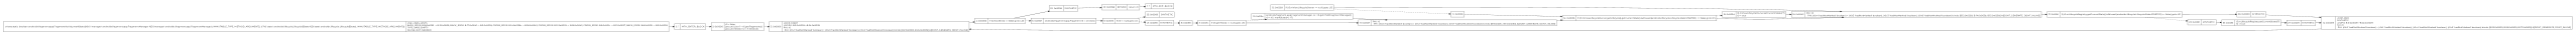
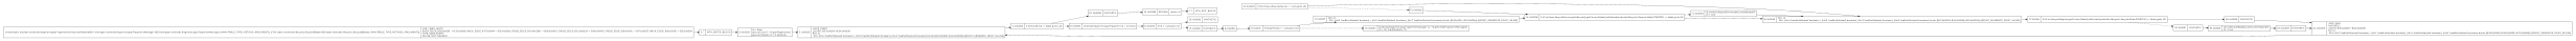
  digraph {
    fontname=Montserrat
    rankdir=LR
    node [fontname=Montserrat shape=record]
    edge [fontname=Montserrat]
    n1 [label="{0\:\ ?|MTH_ENTER_BLOCK\l}"]
    n2 [label="{2\:\ 0x0000|r0 = false\ljava.util.List r1 = r6.getFragments()\ljava.util.Iterator r2 = r1.iterator()\l}"]
    n3 [label="{3\:\ 0x0009|LOOP_START\lLOOP:0: B:3:0x0009\-\>B:24:0x0009\lPHI: r0 \l  PHI: (r0v1 'hadNotMarked' boolean) = (r0v0 'hadNotMarked' boolean), (r0v2 'hadNotMarked' boolean) binds: [B:2:0x0000, B:24:0x0009] A[DONT_GENERATE, DONT_INLINE]\l}"]
    n4 [label="{4\:\ 0x000d|if (r2.hasNext() == false) goto L23\l}"]
    n5 [label="{5\:\ 0x000f|androidx.fragment.app.Fragment r3 = r2.next()\l}"]
    n6 [label="{22\:\ 0x0058|SYNTHETIC\l}"]
    n7 [label="{6\:\ 0x0015|if (r3 != null) goto L6\l}"]
    n8 [label="{20\:\ 0x0058|RETURN\l|return r0\l}"]
    n9 [label="{21\:\ 0x0018|SYNTHETIC\l}"]
    n10 [label="{25\:\ 0x0009|SYNTHETIC\l}"]
    n11 [label="{8\:\ 0x0018}"]
    n12 [label="{9\:\ 0x001c|if (r3.getHost() == null) goto L10\l}"]
    n13 [label="{10\:\ 0x001e|androidx.fragment.app.FragmentManager r4 = r3.getChildFragmentManager()\lr0 = r0 \| markState(r4, r7)\l}"]
    n14 [label="{11\:\ 0x0027|PHI: r0 \l  PHI: (r0v3 'hadNotMarked' boolean) = (r0v1 'hadNotMarked' boolean), (r0v7 'hadNotMarked' boolean) binds: [B:9:0x001c, B:10:0x001e] A[DONT_GENERATE, DONT_INLINE]\l}"]
    n15 [label="{14\:\ 0x003b|if (r3.mViewLifecycleOwner.getLifecycle().getCurrentState().isAtLeast(androidx.lifecycle.Lifecycle.State.STARTED) == false) goto L15\l}"]
    n16 [label="{12\:\ 0x0029|if (r3.mViewLifecycleOwner == null) goto L15\l}"]
    n17 [label="{13\:\ 0x002b}"]
    n18 [label="{16\:\ 0x0043|PHI: r0 \l  PHI: (r0v4 'hadNotMarked' boolean) = (r0v3 'hadNotMarked' boolean), (r0v3 'hadNotMarked' boolean), (r0v6 'hadNotMarked' boolean) binds: [B:12:0x0029, B:14:0x003b, B:15:0x003d] A[DONT_GENERATE, DONT_INLINE]\l}"]
    n19 [label="{17\:\ 0x004f|if (r3.mLifecycleRegistry.getCurrentState().isAtLeast(androidx.lifecycle.Lifecycle.State.STARTED) == false) goto L21\l}"]
    n20 [label="{15\:\ 0x003d|r3.mViewLifecycleOwner.setCurrentState(r7)\lr0 = true\l}"]
    n21 [label="{23\:\ 0x0051|SYNTHETIC\l}"]
    n22 [label="{26\:\ 0x0009|SYNTHETIC\l}"]
    n23 [label="{18\:\ 0x0051|r3.mLifecycleRegistry.setCurrentState(r7)\lr0 = true\l}"]
    n24 [label="{24\:\ 0x0009|LOOP_END\lSYNTHETIC\lLOOP:0: B:3:0x0009\-\>B:24:0x0009\lPHI: r0 \l  PHI: (r0v2 'hadNotMarked' boolean) = (r0v1 'hadNotMarked' boolean), (r0v4 'hadNotMarked' boolean), (r0v5 'hadNotMarked' boolean) binds: [B:25:0x0009, B:26:0x0009, B:27:0x0009] A[DONT_GENERATE, DONT_INLINE]\l}"]
    n25 [label="{27\:\ 0x0009|SYNTHETIC\l}"]
    n26 [label="{1\:\ ?|MTH_EXIT_BLOCK\l}"]
    n27 [label="{private static boolean androidx.fragment.app.FragmentActivity.markState((r6v0 'manager' androidx.fragment.app.FragmentManager A[D('manager' androidx.fragment.app.FragmentManager), IMMUTABLE_TYPE, METHOD_ARGUMENT]), (r7v0 'state' androidx.lifecycle.Lifecycle$State A[D('state' androidx.lifecycle.Lifecycle$State), IMMUTABLE_TYPE, METHOD_ARGUMENT]))  | USE_LINES_HINTS\lBACK_EDGE: B:18:0x0051 \-\> B:3:0x0009, BACK_EDGE: B:17:0x004f \-\> B:3:0x0009, CROSS_EDGE: B:14:0x003b \-\> B:16:0x0043, CROSS_EDGE: B:12:0x0029 \-\> B:16:0x0043, CROSS_EDGE: B:9:0x001c \-\> B:11:0x0027, BACK_EDGE: B:6:0x0015 \-\> B:3:0x0009\lTYPE_VARS: EMPTY\lINLINE_NOT_NEEDED\l}"]
    n1 -> n2
    n2 -> n3
    n3 -> n4
    n4 -> n5 [style=dashed]
    n4 -> n6
    n5 -> n7
    n6 -> n8
    n7 -> n9 [style=dashed]
    n7 -> n10 [style=dashed]
    n8 -> n26
    n9 -> n11
    n11 -> n12
    n12 -> n13 [style=dashed]
    n12 -> n14
-   n13 -> n14
    n14 -> n15
    n15 -> n18
    n15 -> n20 [style=dashed]
    n16 -> n17 [style=dashed]
    n16 -> n18
    n17 -> n15
    n18 -> n19
    n19 -> n21 [style=dashed]
    n19 -> n22
    n20 -> n18
    n21 -> n23
    n22 -> n24
    n23 -> n25
    n24 -> n3
    n25 -> n24
    n27 -> n1
  }
